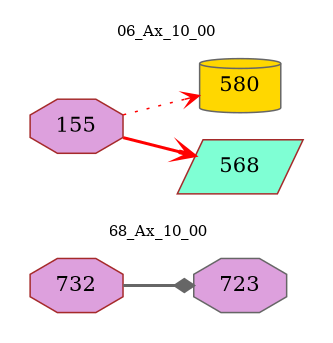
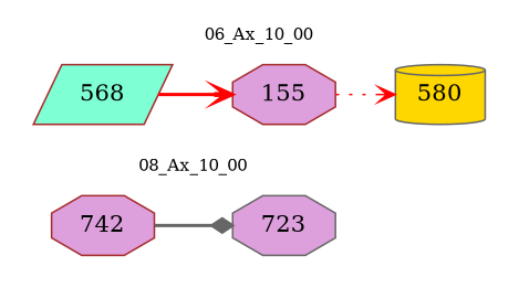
  digraph {
    rankdir=LR
    node [color=brown fillcolor=plum shape=octagon style=filled]
    edge [arrowhead=vee color=red style=bold]
-   n1 [label=732]
+   n1 [label=742]
    n2 [color=gray40 label=723]
    n3 [fillcolor=aquamarine label=568 shape=parallelogram]
    n4 [label=155]
    n5 [color=gray40 fillcolor=gold label=580 shape=cylinder]
    subgraph cluster_1 {
      color=white
      fontsize=10
-     label="68_Ax_10_00"
+     label="08_Ax_10_00"
      n1
      n2
    }
    subgraph cluster_2 {
      color=white
      fontsize=10
      label="06_Ax_10_00"
      n3
      n4
      n5
    }
    n1 -> n2 [arrowhead=diamond color=gray40]
-   n4 -> n3
+   n3 -> n4
    n4 -> n5 [style=dotted]
  }
